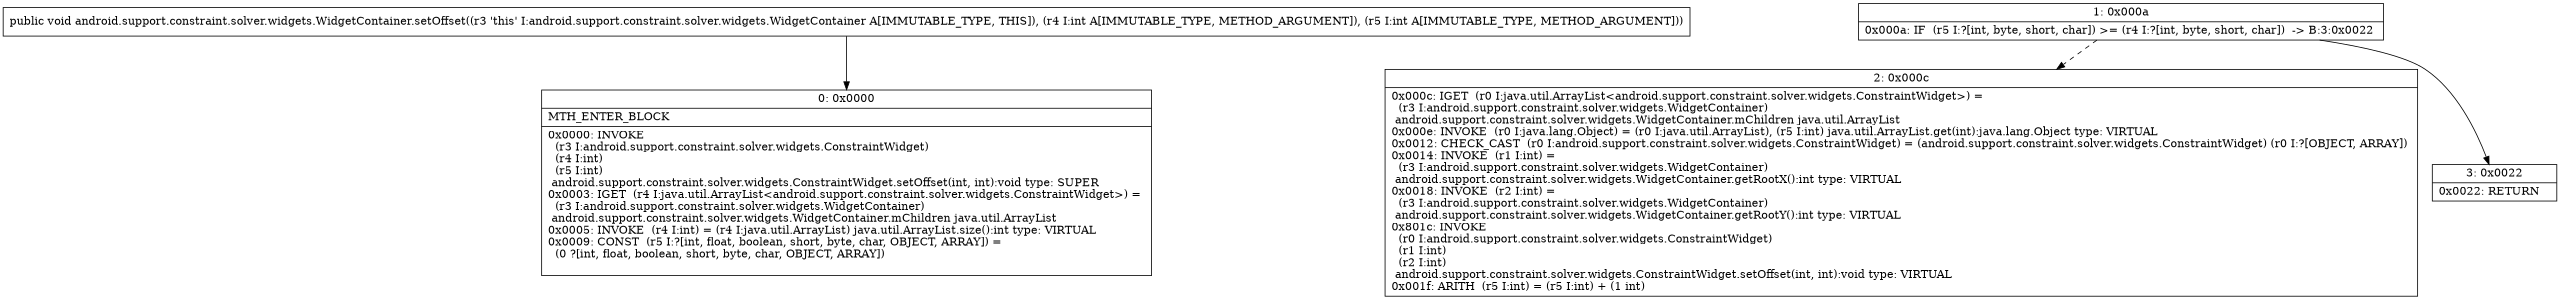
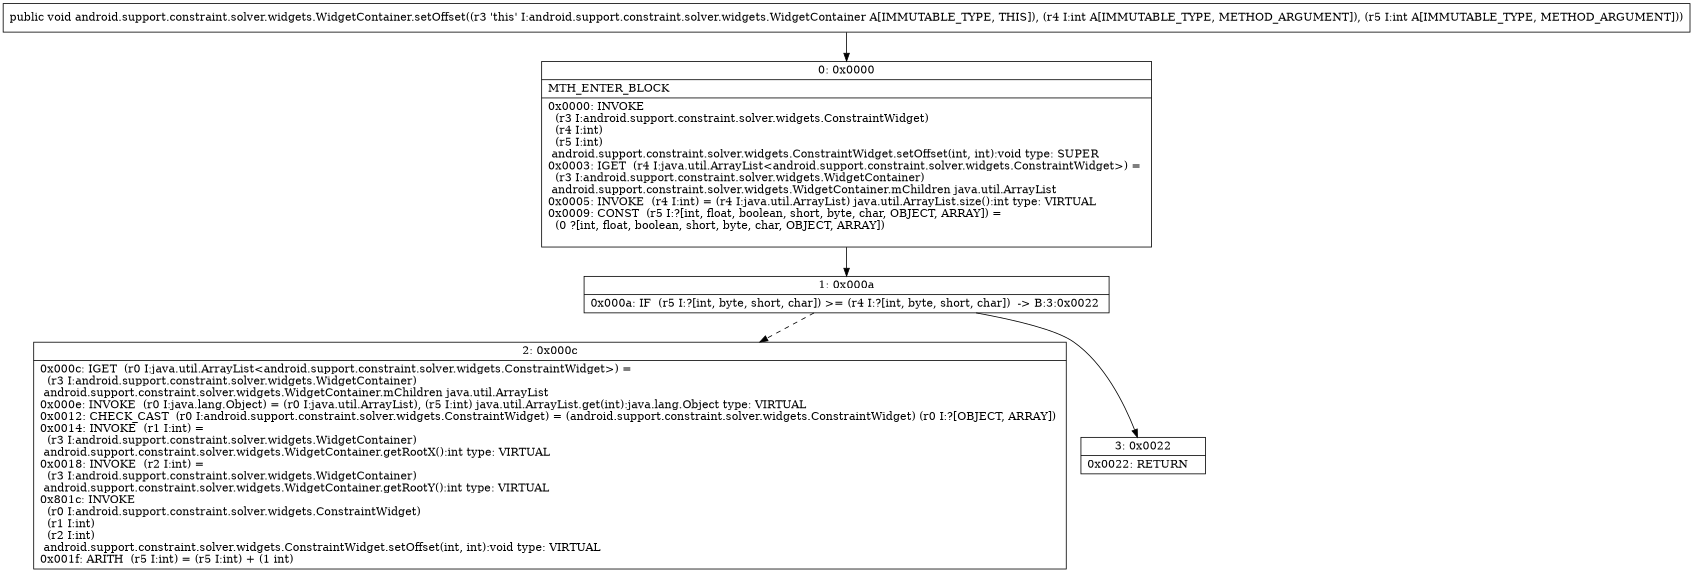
  digraph {
    node [shape=record]
    n1 [label="{0\:\ 0x0000|MTH_ENTER_BLOCK\l|0x0000: INVOKE  \l  (r3 I:android.support.constraint.solver.widgets.ConstraintWidget)\l  (r4 I:int)\l  (r5 I:int)\l android.support.constraint.solver.widgets.ConstraintWidget.setOffset(int, int):void type: SUPER \l0x0003: IGET  (r4 I:java.util.ArrayList\<android.support.constraint.solver.widgets.ConstraintWidget\>) = \l  (r3 I:android.support.constraint.solver.widgets.WidgetContainer)\l android.support.constraint.solver.widgets.WidgetContainer.mChildren java.util.ArrayList \l0x0005: INVOKE  (r4 I:int) = (r4 I:java.util.ArrayList) java.util.ArrayList.size():int type: VIRTUAL \l0x0009: CONST  (r5 I:?[int, float, boolean, short, byte, char, OBJECT, ARRAY]) = \l  (0 ?[int, float, boolean, short, byte, char, OBJECT, ARRAY])\l \l}"]
    n2 [label="{1\:\ 0x000a|0x000a: IF  (r5 I:?[int, byte, short, char]) \>= (r4 I:?[int, byte, short, char])  \-\> B:3:0x0022 \l}"]
    n3 [label="{2\:\ 0x000c|0x000c: IGET  (r0 I:java.util.ArrayList\<android.support.constraint.solver.widgets.ConstraintWidget\>) = \l  (r3 I:android.support.constraint.solver.widgets.WidgetContainer)\l android.support.constraint.solver.widgets.WidgetContainer.mChildren java.util.ArrayList \l0x000e: INVOKE  (r0 I:java.lang.Object) = (r0 I:java.util.ArrayList), (r5 I:int) java.util.ArrayList.get(int):java.lang.Object type: VIRTUAL \l0x0012: CHECK_CAST  (r0 I:android.support.constraint.solver.widgets.ConstraintWidget) = (android.support.constraint.solver.widgets.ConstraintWidget) (r0 I:?[OBJECT, ARRAY]) \l0x0014: INVOKE  (r1 I:int) = \l  (r3 I:android.support.constraint.solver.widgets.WidgetContainer)\l android.support.constraint.solver.widgets.WidgetContainer.getRootX():int type: VIRTUAL \l0x0018: INVOKE  (r2 I:int) = \l  (r3 I:android.support.constraint.solver.widgets.WidgetContainer)\l android.support.constraint.solver.widgets.WidgetContainer.getRootY():int type: VIRTUAL \l0x801c: INVOKE  \l  (r0 I:android.support.constraint.solver.widgets.ConstraintWidget)\l  (r1 I:int)\l  (r2 I:int)\l android.support.constraint.solver.widgets.ConstraintWidget.setOffset(int, int):void type: VIRTUAL \l0x001f: ARITH  (r5 I:int) = (r5 I:int) + (1 int) \l}"]
    n4 [label="{3\:\ 0x0022|0x0022: RETURN   \l}"]
    n5 [label="{public void android.support.constraint.solver.widgets.WidgetContainer.setOffset((r3 'this' I:android.support.constraint.solver.widgets.WidgetContainer A[IMMUTABLE_TYPE, THIS]), (r4 I:int A[IMMUTABLE_TYPE, METHOD_ARGUMENT]), (r5 I:int A[IMMUTABLE_TYPE, METHOD_ARGUMENT])) }"]
+   n1 -> n2
    n2 -> n3 [style=dashed]
    n2 -> n4
    n5 -> n1
  }
